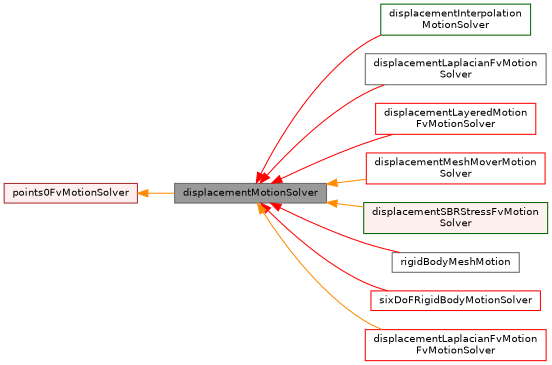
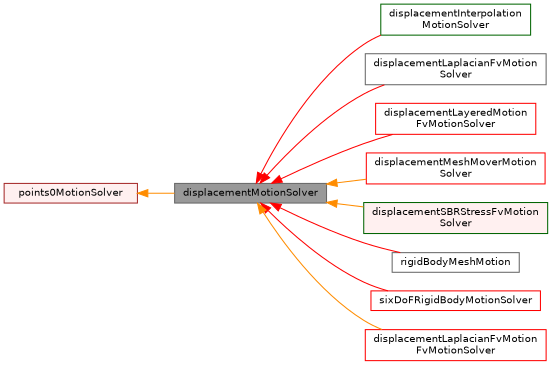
  digraph {
    rankdir=LR
    node [color=red fillcolor=white fontname=Helvetica fontsize=10 shape=box style=filled]
    edge [color=red dir=back fontname=Helvetica fontsize=10 labelfontname=Helvetica labelfontsize=10 style=solid]
    n1 [color=gray40 fillcolor=grey60 fontcolor=black height=0.2 label=displacementMotionSolver width=0.4]
    n2 [color=darkgreen height=0.2 label="displacementInterpolation\lMotionSolver" width=0.4]
    n3 [color=gray40 height=0.2 label="displacementLaplacianFvMotion\lSolver" width=0.4]
    n4 [height=0.2 label="displacementLayeredMotion\lFvMotionSolver" width=0.4]
    n5 [height=0.2 label="displacementMeshMoverMotion\lSolver" width=0.4]
    n6 [color=darkgreen fillcolor="#FFF0F0" height=0.2 label="displacementSBRStressFvMotion\lSolver" width=0.4]
    n7 [color=gray40 height=0.2 label=rigidBodyMeshMotion width=0.4]
    n8 [height=0.2 label=sixDoFRigidBodyMotionSolver width=0.4]
    n9 [height=0.2 label="displacementLaplacianFvMotion\lFvMotionSolver" width=0.4]
-   n10 [color=brown fillcolor="#FFF0F0" height=0.2 label=points0FvMotionSolver width=0.4]
+   n10 [color=brown fillcolor="#FFF0F0" height=0.2 label=points0MotionSolver width=0.4]
    n1 -> n2
    n1 -> n3
    n1 -> n4
    n1 -> n5 [color=darkorange]
    n1 -> n6 [color=darkorange]
    n1 -> n7
    n1 -> n8
    n1 -> n9 [color=darkorange]
    n10 -> n1 [color=darkorange]
  }
